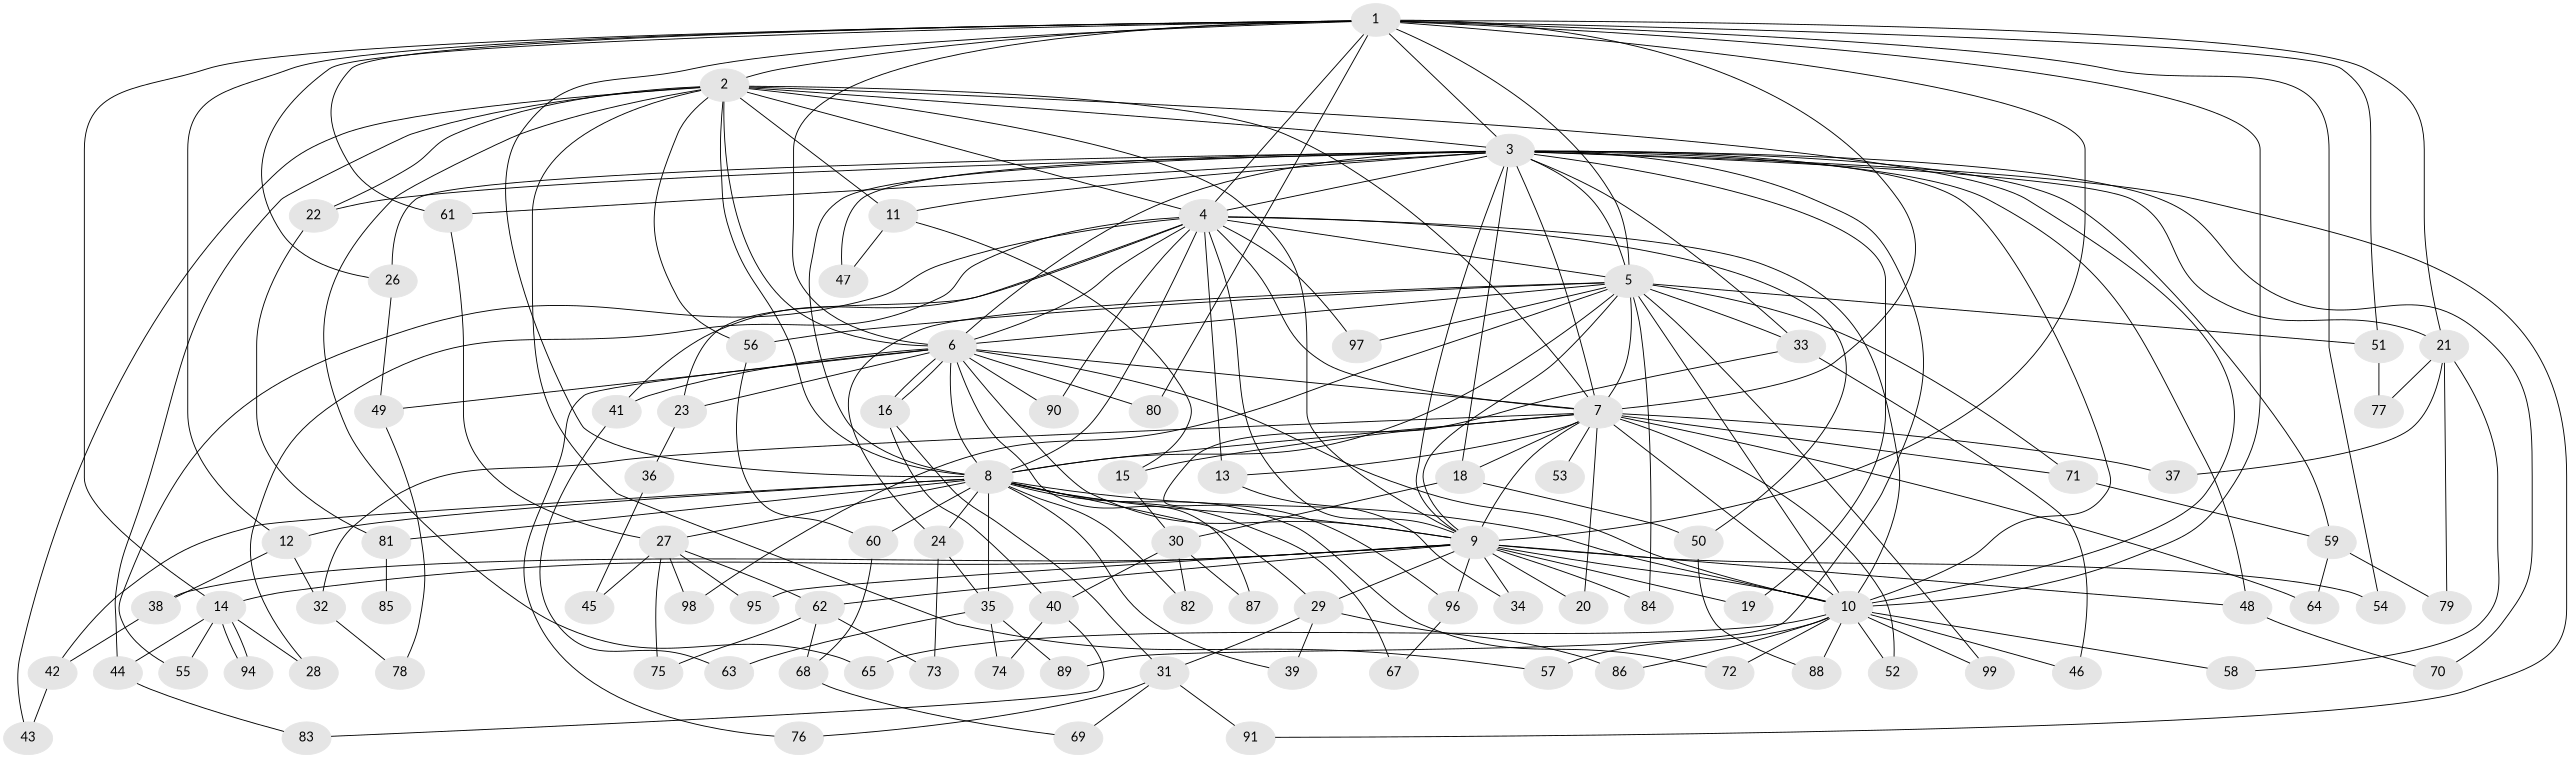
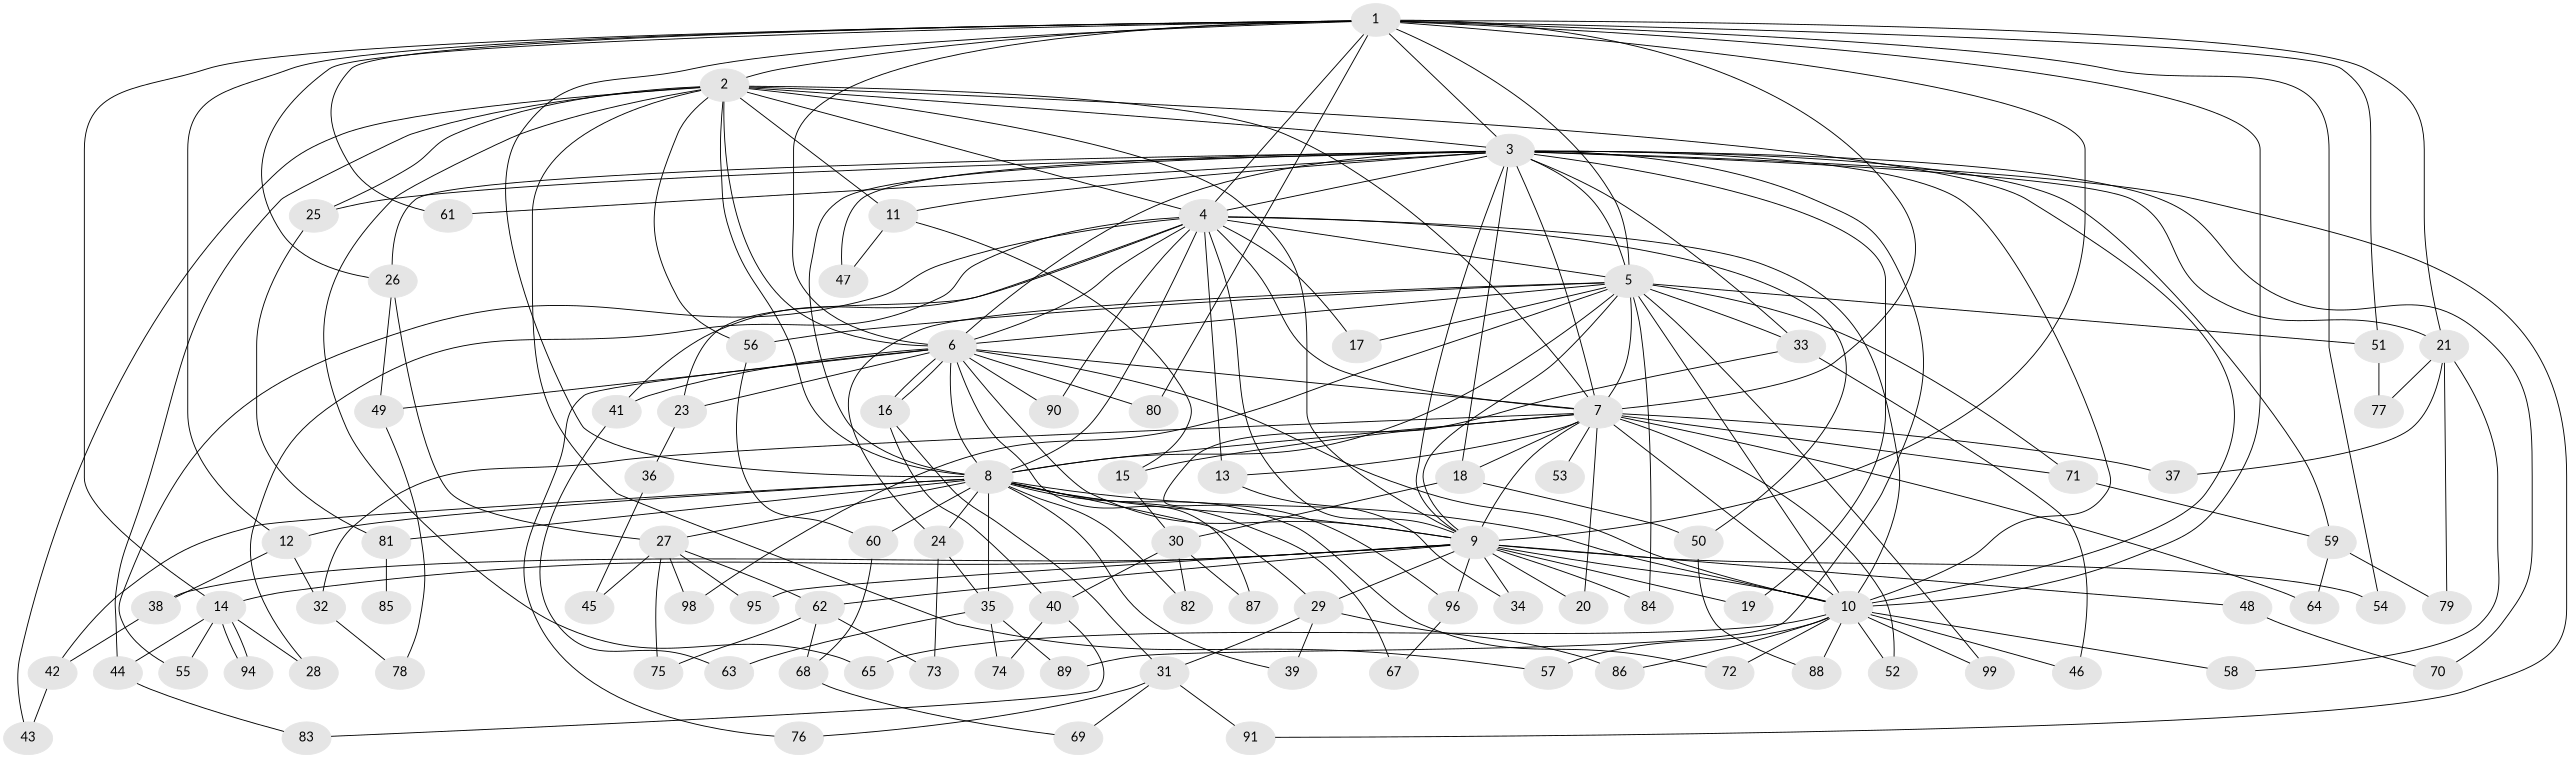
  graph {
    fontname=Lato
    node [color=gray90 fontname=Lato style=filled]
    edge [fontname=Lato]
    1
    2
    3
    4
    5
    6
    7
    8
    9
    10
    12
    14
    21
    26
    51
    54
    61
    80
    11
-   25 [label=22]
+   25
    43
    44
    56
    57
    65
    18
    19
    33
    47
    48
    59
    70
    89
    91
    13
-   17 [label=97]
+   17
    23
    28
    41
    50
    55
    90
    24
    71
    84
    n46 [label=98]
    n47 [label=99]
    16
    49
    76
    87
    53
    15
    20
    32
    37
    52
    64
    27
    29
    35
    39
    42
    60
    67
    72
    81
    82
    34
    38
    62
    n72 [label=96]
    95
    46
    58
    86
    88
    94
    77
    79
    83
    30
    36
    63
    73
    31
    40
    78
    45
    75
    74
    68
    85
    69
    1 -- 2
    1 -- 3
    1 -- 4
    1 -- 5
    1 -- 6
    1 -- 7
    1 -- 8
    1 -- 9
    1 -- 10
    1 -- 12
    1 -- 14
    1 -- 21
    1 -- 26
    1 -- 51
    1 -- 54
    1 -- 61
    1 -- 80
    2 -- 3
    2 -- 4
    2 -- 6
    2 -- 7
    2 -- 8
    2 -- 9
    2 -- 10
    2 -- 11
    2 -- 25
    2 -- 43
    2 -- 44
    2 -- 56
    2 -- 57
    2 -- 65
    3 -- 4
    3 -- 5
    3 -- 6
    3 -- 7
    3 -- 8
    3 -- 9
    3 -- 10
    3 -- 21
    3 -- 26
    3 -- 61
    3 -- 11
    3 -- 25
    3 -- 18
    3 -- 19
    3 -- 33
    3 -- 47
-   3 -- 48
    3 -- 59
    3 -- 70
    3 -- 89
    3 -- 91
    4 -- 5
    4 -- 6
    4 -- 7
    4 -- 8
    4 -- 9
    4 -- 10
    4 -- 13
    4 -- 17
    4 -- 23
    4 -- 28
    4 -- 41
    4 -- 50
    4 -- 55
    4 -- 90
    5 -- 6
    5 -- 7
    5 -- 8
    5 -- 9
    5 -- 10
    5 -- 51
    5 -- 56
    5 -- 33
    5 -- 17
    5 -- 24
    5 -- 71
    5 -- 84
    5 -- n46
    5 -- n47
    6 -- 7
    6 -- 8
    6 -- 9
    6 -- 10
    6 -- 80
    6 -- 23
    6 -- 41
    6 -- 90
    6 -- 16
    6 -- 16
    6 -- 49
    6 -- 76
    6 -- 87
    7 -- 8
    7 -- 9
    7 -- 10
    7 -- 18
    7 -- 13
    7 -- 71
    7 -- 53
    7 -- 15
    7 -- 20
    7 -- 32
    7 -- 37
    7 -- 52
    7 -- 64
    8 -- 9
    8 -- 10
    8 -- 12
    8 -- 24
    8 -- 27
    8 -- 29
    8 -- 35
    8 -- 39
    8 -- 42
    8 -- 60
    8 -- 67
    8 -- 72
    8 -- 81
    8 -- 82
    9 -- 10
    9 -- 14
    9 -- 54
    9 -- 19
    9 -- 48
    9 -- 84
    9 -- 20
    9 -- 29
    9 -- 34
    9 -- 38
    9 -- 62
    9 -- n72
    9 -- 95
    10 -- 57
    10 -- 65
    10 -- n47
    10 -- 52
    10 -- 72
    10 -- 46
    10 -- 58
    10 -- 86
    10 -- 88
    12 -- 32
    12 -- 38
    14 -- 44
    14 -- 28
    14 -- 55
    14 -- 94
    14 -- 94
    21 -- 37
    21 -- 58
    21 -- 77
    21 -- 79
    26 -- 49
-   61 -- 27
+   26 -- 27
    51 -- 77
    11 -- 47
    11 -- 15
    25 -- 81
    44 -- 83
    56 -- 60
    18 -- 50
    18 -- 30
    33 -- n72
    33 -- 46
    48 -- 70
    59 -- 64
    59 -- 79
    13 -- 34
    23 -- 36
    41 -- 63
    50 -- 88
    24 -- 35
    24 -- 73
    71 -- 59
    16 -- 31
    16 -- 40
    49 -- 78
    15 -- 30
    32 -- 78
    27 -- n46
    27 -- 62
    27 -- 95
    27 -- 45
    27 -- 75
    29 -- 39
    29 -- 86
    29 -- 31
    35 -- 89
    35 -- 63
    35 -- 74
    42 -- 43
    60 -- 68
    81 -- 85
    38 -- 42
    62 -- 73
    62 -- 75
    62 -- 68
    n72 -- 67
    30 -- 87
    30 -- 82
    30 -- 40
    36 -- 45
    31 -- 91
    31 -- 76
    31 -- 69
    40 -- 83
    40 -- 74
    68 -- 69
  }
